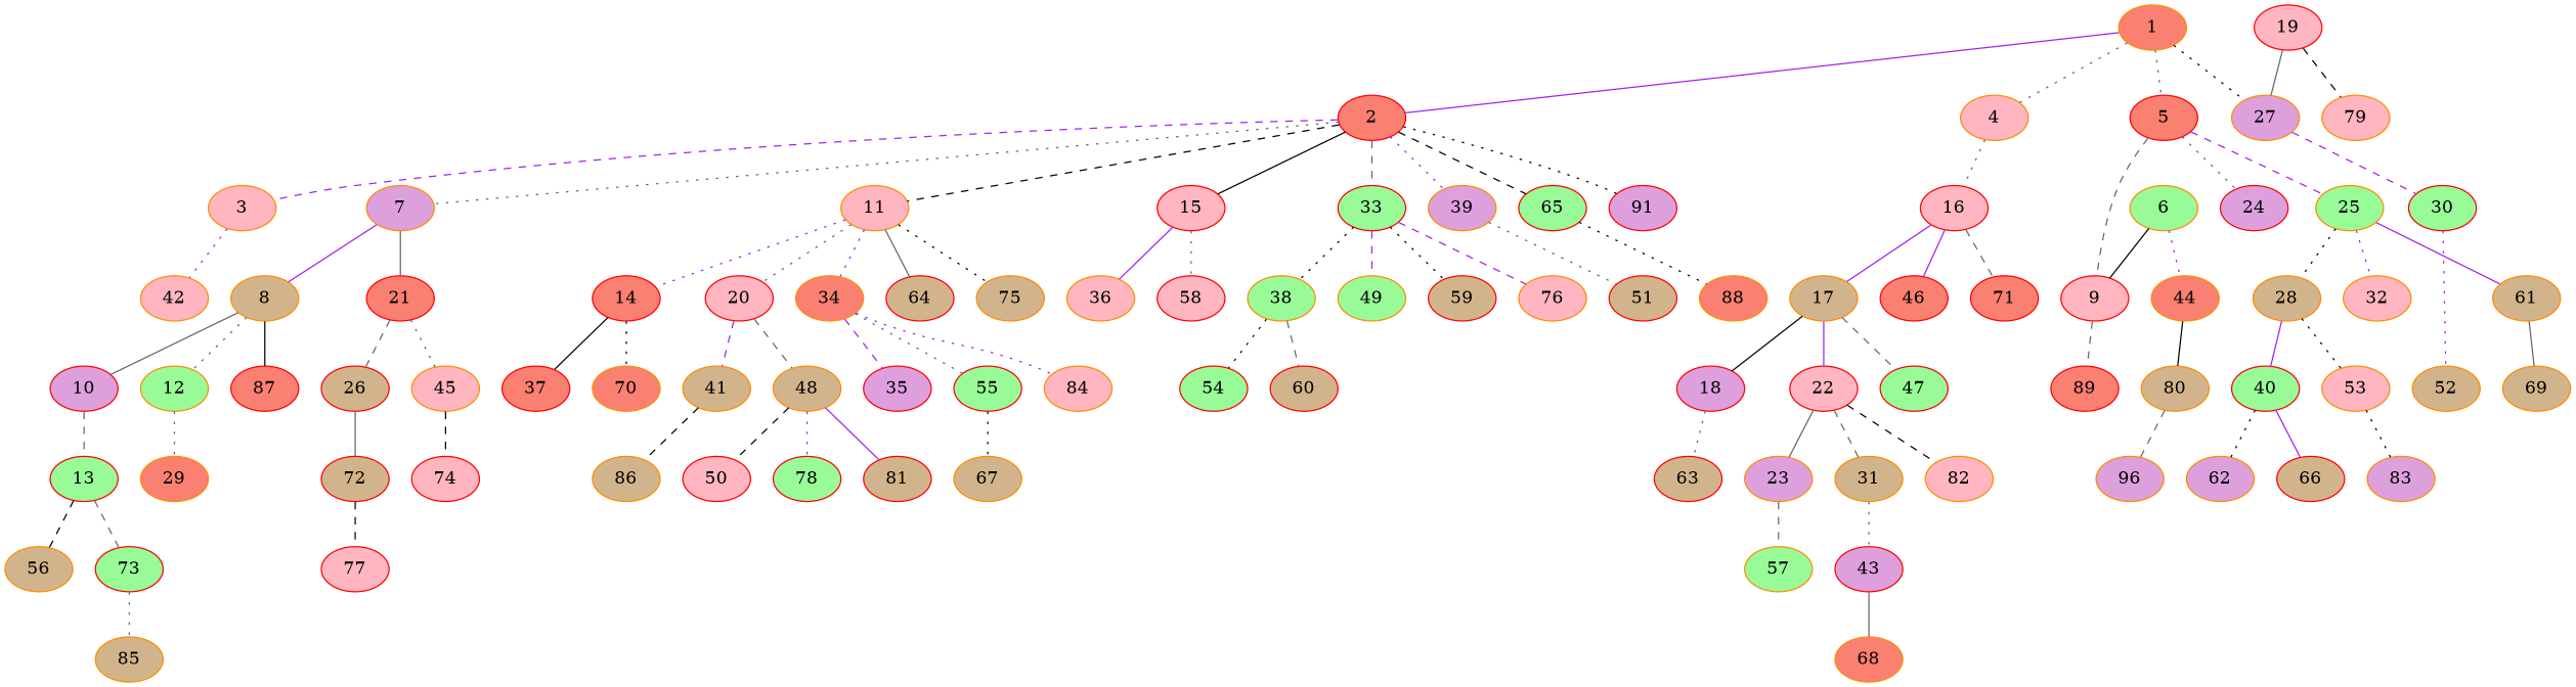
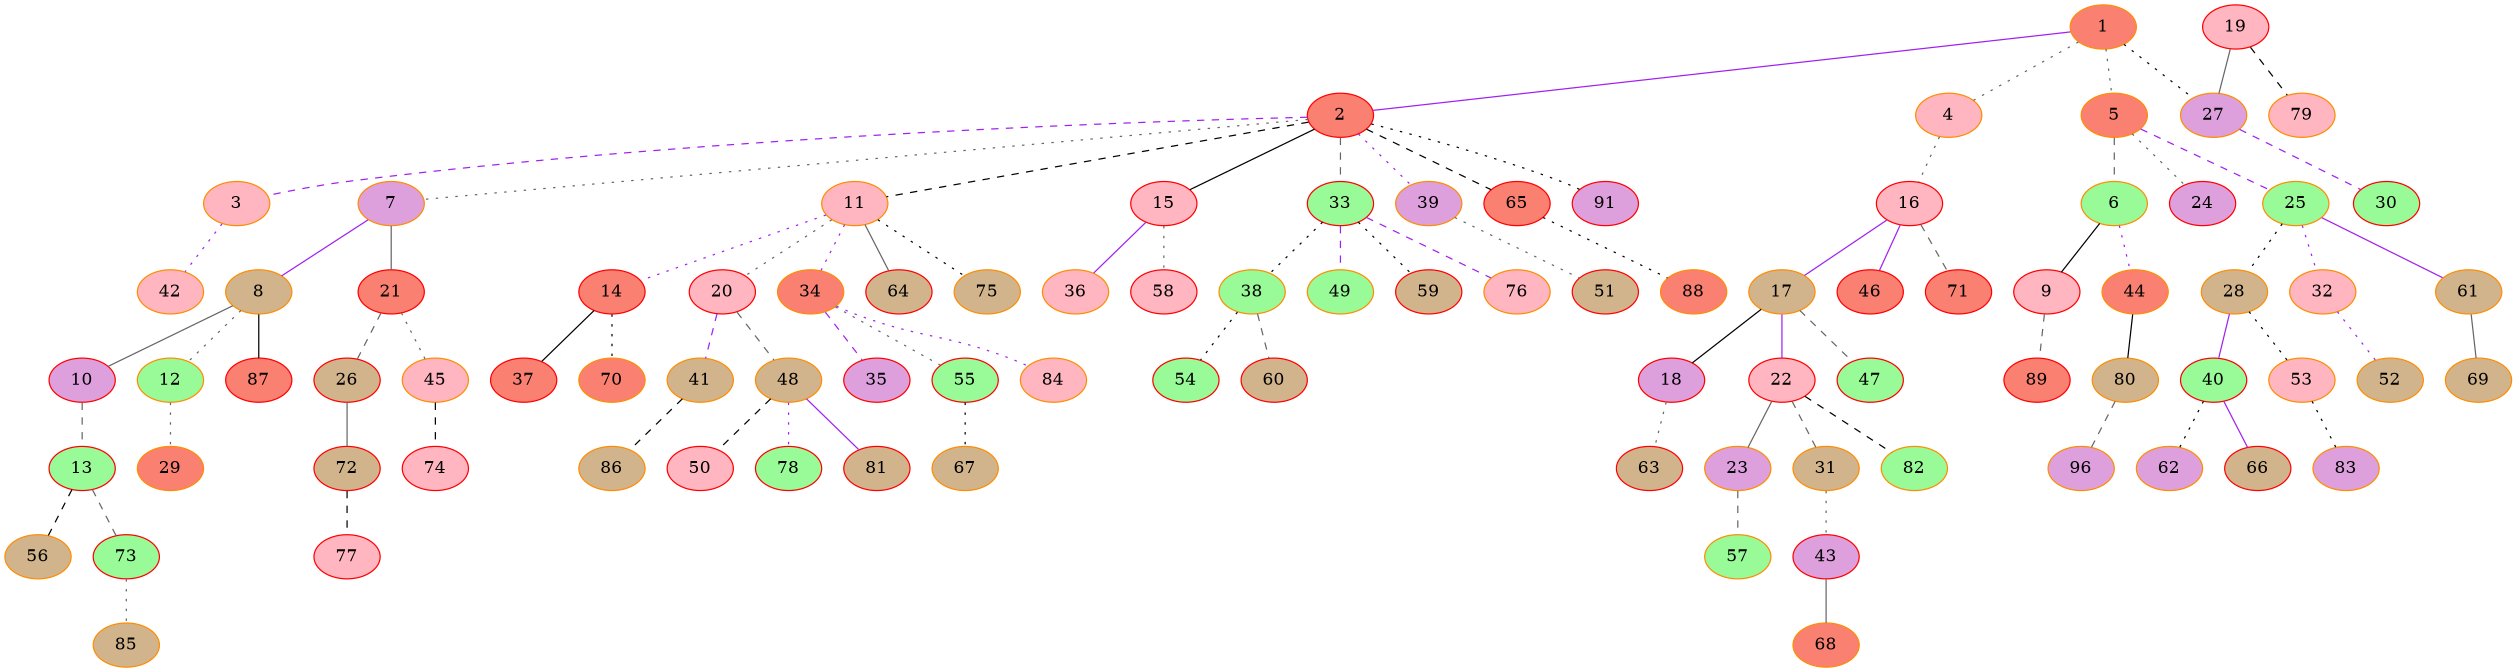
  graph {
    node [color=darkorange fillcolor=tan style=filled]
    edge [color=gray40 style=dotted]
    1 [fillcolor=salmon]
    2 [color=red fillcolor=salmon]
    4 [fillcolor=lightpink]
-   5 [color=red fillcolor=salmon]
+   5 [fillcolor=salmon]
    27 [fillcolor=plum]
    3 [fillcolor=lightpink]
    7 [fillcolor=plum]
    11 [fillcolor=lightpink]
    15 [color=red fillcolor=lightpink]
    33 [color=red fillcolor=palegreen]
    39 [fillcolor=plum]
-   65 [color=red fillcolor=palegreen]
+   65 [color=red fillcolor=salmon]
    91 [color=red fillcolor=plum]
    16 [color=red fillcolor=lightpink]
    6 [fillcolor=palegreen]
    24 [color=red fillcolor=plum]
    25 [fillcolor=palegreen]
    19 [color=red fillcolor=lightpink]
    79 [fillcolor=lightpink]
    42 [fillcolor=lightpink]
    8
    21 [color=red fillcolor=salmon]
    14 [color=red fillcolor=salmon]
    20 [color=red fillcolor=lightpink]
    34 [fillcolor=salmon]
    64 [color=red]
    75
    36 [fillcolor=lightpink]
    58 [color=red fillcolor=lightpink]
    38 [fillcolor=palegreen]
    49 [fillcolor=palegreen]
    59 [color=red]
    76 [fillcolor=lightpink]
    51 [color=red]
    88 [fillcolor=salmon]
    17
    46 [color=red fillcolor=salmon]
    71 [color=red fillcolor=salmon]
    9 [color=red fillcolor=lightpink]
    44 [fillcolor=salmon]
    28
    32 [fillcolor=lightpink]
    61
    89 [color=red fillcolor=salmon]
    80
    10 [color=red fillcolor=plum]
    12 [fillcolor=palegreen]
    87 [color=red fillcolor=salmon]
    26 [color=red]
    45 [fillcolor=lightpink]
    13 [color=red fillcolor=palegreen]
    29 [fillcolor=salmon]
    56
    73 [color=red fillcolor=palegreen]
    37 [color=red fillcolor=salmon]
    70 [fillcolor=salmon]
    41
    48
    35 [color=red fillcolor=plum]
    55 [color=red fillcolor=palegreen]
    84 [fillcolor=lightpink]
    85
    18 [color=red fillcolor=plum]
    22 [color=red fillcolor=lightpink]
    47 [color=red fillcolor=palegreen]
    63 [color=red]
    23 [fillcolor=plum]
    31
-   82 [fillcolor=lightpink]
+   82 [fillcolor=palegreen]
    30 [color=red fillcolor=palegreen]
    86
    50 [color=red fillcolor=lightpink]
    78 [color=red fillcolor=palegreen]
    81 [color=red]
    72 [color=red]
    74 [color=red fillcolor=lightpink]
    57 [fillcolor=palegreen]
    43 [color=red fillcolor=plum]
    40 [color=red fillcolor=palegreen]
    53 [fillcolor=lightpink]
    52
    69
    77 [color=red fillcolor=lightpink]
    62 [fillcolor=plum]
    66 [color=red]
    83 [fillcolor=plum]
    68 [fillcolor=salmon]
    54 [color=red fillcolor=palegreen]
    60 [color=red]
    67
    n91 [fillcolor=plum label=96]
    1 -- 2 [color=purple style=solid]
    1 -- 4
    1 -- 5
    1 -- 27 [color=black]
    2 -- 3 [color=purple style=dashed]
    2 -- 7
    2 -- 11 [color=black style=dashed]
    2 -- 15 [color=black style=solid]
    2 -- 33 [style=dashed]
    2 -- 39 [color=purple]
    2 -- 65 [color=black style=dashed]
    2 -- 91 [color=black]
    4 -- 16
-   5 -- 9 [style=dashed]
+   5 -- 6 [style=dashed]
    5 -- 24
    5 -- 25 [color=purple style=dashed]
    27 -- 30 [color=purple style=dashed]
    3 -- 42 [color=purple]
    7 -- 8 [color=purple style=solid]
    7 -- 21 [style=solid]
    11 -- 14 [color=purple]
    11 -- 20
    11 -- 34 [color=purple]
    11 -- 64 [style=solid]
    11 -- 75 [color=black]
    15 -- 36 [color=purple style=solid]
    15 -- 58
    33 -- 38 [color=black]
    33 -- 49 [color=purple style=dashed]
    33 -- 59 [color=black]
    33 -- 76 [color=purple style=dashed]
    39 -- 51
    65 -- 88 [color=black]
    16 -- 17 [color=purple style=solid]
    16 -- 46 [color=purple style=solid]
    16 -- 71 [style=dashed]
    6 -- 9 [color=black style=solid]
    6 -- 44 [color=purple]
    25 -- 28 [color=black]
    25 -- 32 [color=purple]
    25 -- 61 [color=purple style=solid]
    19 -- 27 [style=solid]
    19 -- 79 [color=black style=dashed]
    8 -- 10 [style=solid]
    8 -- 12
    8 -- 87 [color=black style=solid]
    21 -- 26 [style=dashed]
    21 -- 45
    14 -- 37 [color=black style=solid]
    14 -- 70 [color=black]
    20 -- 41 [color=purple style=dashed]
    20 -- 48 [style=dashed]
    34 -- 35 [color=purple style=dashed]
    34 -- 55
    34 -- 84 [color=purple]
    38 -- 54 [color=black]
    38 -- 60 [style=dashed]
    17 -- 18 [color=black style=solid]
    17 -- 22 [color=purple style=solid]
    17 -- 47 [style=dashed]
    9 -- 89 [style=dashed]
    44 -- 80 [color=black style=solid]
    28 -- 40 [color=purple style=solid]
    28 -- 53 [color=black]
-   30 -- 52 [color=purple]
+   32 -- 52 [color=purple]
    61 -- 69 [style=solid]
    80 -- n91 [style=dashed]
    10 -- 13 [style=dashed]
    12 -- 29
    26 -- 72 [style=solid]
    45 -- 74 [color=black style=dashed]
    13 -- 56 [color=black style=dashed]
    13 -- 73 [style=dashed]
    73 -- 85
    41 -- 86 [color=black style=dashed]
    48 -- 50 [color=black style=dashed]
    48 -- 78 [color=purple]
    48 -- 81 [color=purple style=solid]
    55 -- 67 [color=black]
    18 -- 63
    22 -- 23 [style=solid]
    22 -- 31 [style=dashed]
    22 -- 82 [color=black style=dashed]
    23 -- 57 [style=dashed]
    31 -- 43
    72 -- 77 [color=black style=dashed]
    43 -- 68 [style=solid]
    40 -- 62 [color=black]
    40 -- 66 [color=purple style=solid]
    53 -- 83 [color=black]
  }
